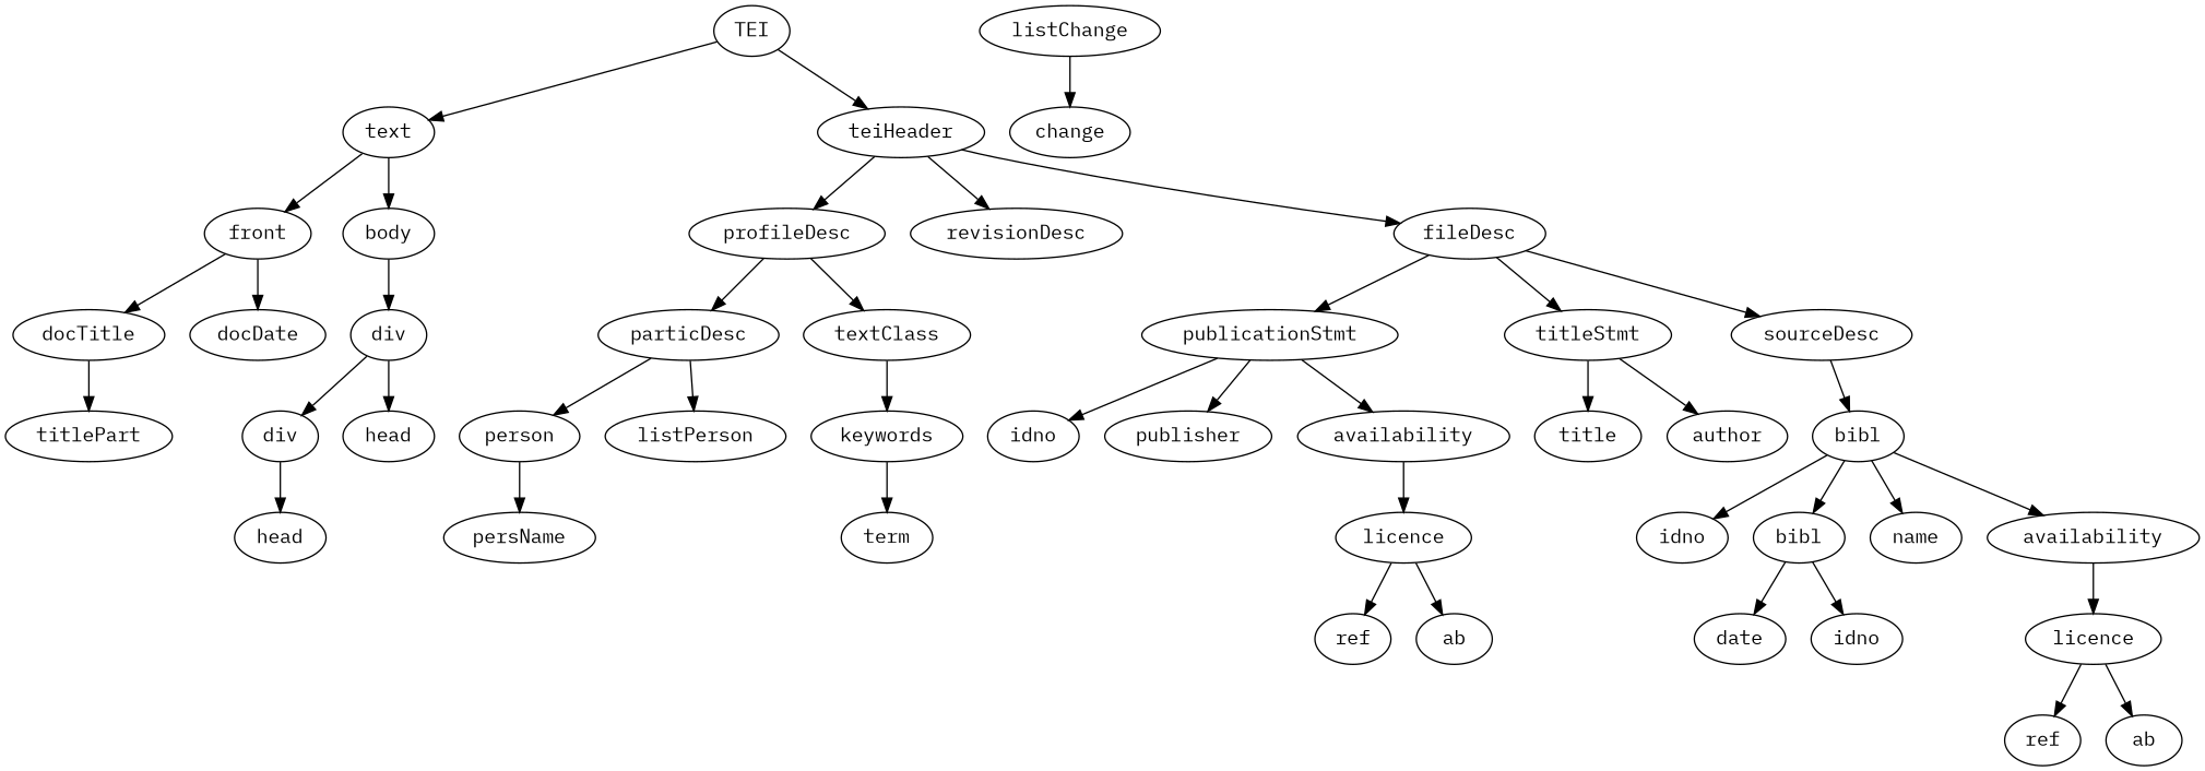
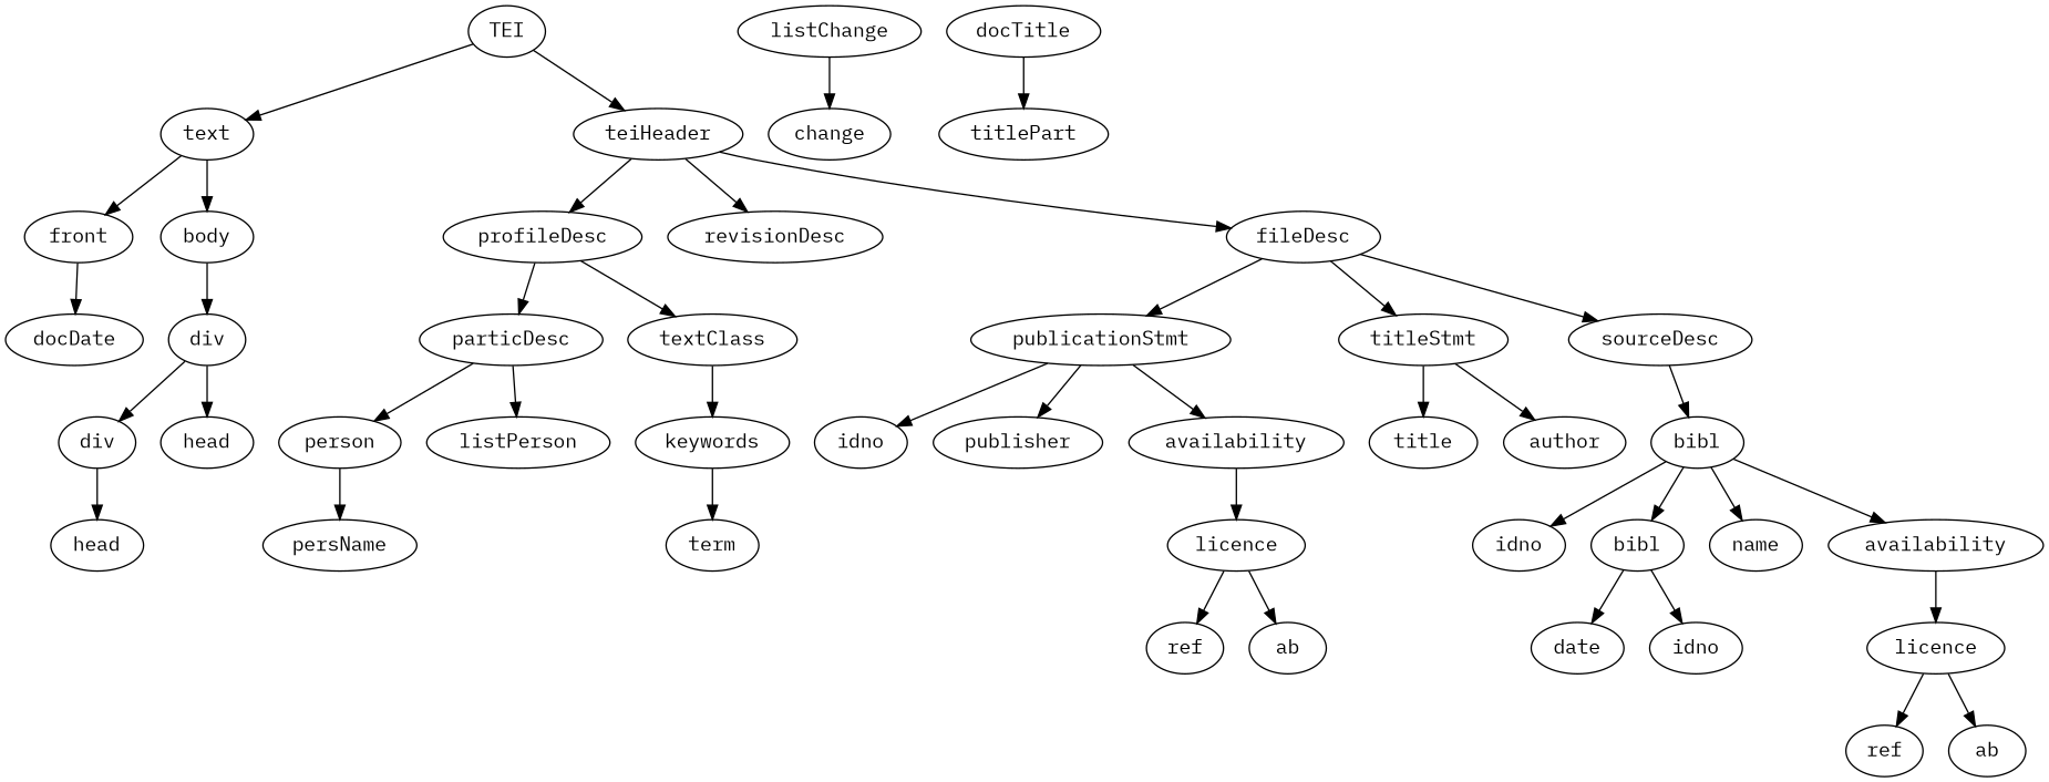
  digraph {
    fontname="IBM Plex Mono"
    node [fontname="IBM Plex Mono"]
    edge [fontname="IBM Plex Mono"]
    n1 [label=date]
    n2 [label=publicationStmt]
    n3 [label=idno]
    n4 [label=publisher]
    n5 [label=availability]
    n6 [label=licence]
    n7 [label=profileDesc]
    n8 [label=particDesc]
    n9 [label=textClass]
    n10 [label=person]
    n11 [label=listPerson]
    n12 [label=keywords]
    n13 [label=title]
    n14 [label=idno]
    n15 [label=term]
    n16 [label=change]
    n17 [label=text]
    n18 [label=front]
    n19 [label=body]
    n20 [label=docTitle]
    n21 [label=docDate]
    n22 [label=div]
    n23 [label=bibl]
    n24 [label=idno]
    n25 [label=bibl]
    n26 [label=name]
    n27 [label=availability]
    n28 [label=licence]
    n29 [label=persName]
    n30 [label=titlePart]
    n31 [label=div]
    n32 [label=head]
    n33 [label=head]
    n34 [label=teiHeader]
    n35 [label=revisionDesc]
    n36 [label=fileDesc]
    n37 [label=titleStmt]
    n38 [label=sourceDesc]
    n39 [label=author]
    n40 [label=listChange]
    n41 [label=ref]
    n42 [label=ref]
    n43 [label=ab]
    n44 [label=TEI]
    n45 [label=ab]
    n2 -> n3
    n2 -> n4
    n2 -> n5
    n5 -> n6
    n6 -> n42
    n6 -> n43
    n7 -> n8
    n7 -> n9
    n8 -> n10
    n8 -> n11
    n9 -> n12
    n10 -> n29
    n12 -> n15
    n17 -> n18
    n17 -> n19
-   n18 -> n20
    n18 -> n21
    n19 -> n22
    n20 -> n30
    n22 -> n31
    n22 -> n32
    n23 -> n1
    n23 -> n24
    n25 -> n14
    n25 -> n23
    n25 -> n26
    n25 -> n27
    n27 -> n28
    n28 -> n41
    n28 -> n45
    n31 -> n33
    n34 -> n7
    n34 -> n35
    n34 -> n36
    n36 -> n2
    n36 -> n37
    n36 -> n38
    n37 -> n13
    n37 -> n39
    n38 -> n25
    n40 -> n16
    n44 -> n17
    n44 -> n34
  }
